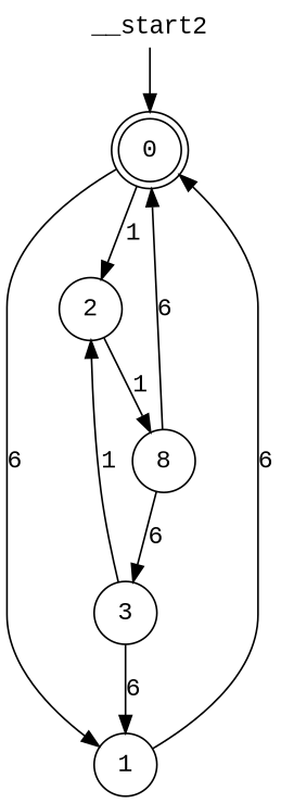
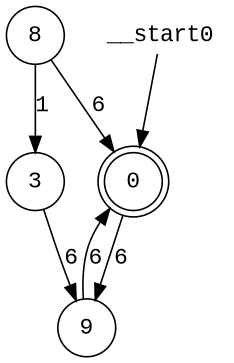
  digraph {
    fontname="Liberation Mono"
    node [fontname="Liberation Mono" shape=circle]
    edge [fontname="Liberation Mono"]
    n1 [label=0 shape=doublecircle]
-   n2 [label=1]
-   n3 [label=2]
+   n2 [label=9]
    n4 [label=8]
    n5 [label=3]
-   __start0 [height=0 shape=none width=0 label=__start2]
+   __start0 [height=0 shape=none width=0]
    n1 -> n2 [label=6]
-   n1 -> n3 [label=1]
    n2 -> n1 [label=6]
-   n3 -> n4 [label=1]
    n4 -> n1 [label=6]
-   n4 -> n5 [label=6]
+   n4 -> n5 [label=1]
    n5 -> n2 [label=6]
-   n5 -> n3 [label=1]
    __start0 -> n1
  }
